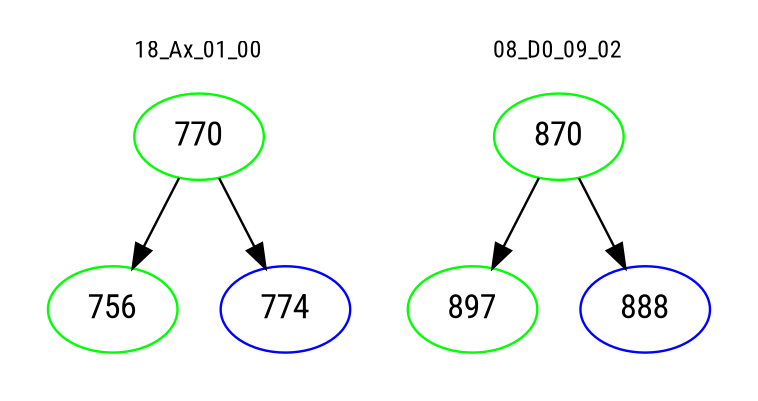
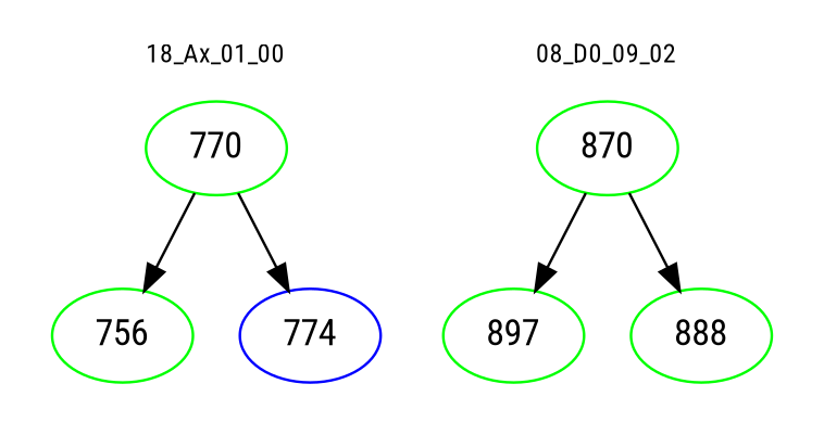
  digraph {
    fontname="Roboto Condensed"
    node [color=green fontname="Roboto Condensed"]
    edge [color=black fontname="Roboto Condensed"]
    n1 [label=770]
    n2 [label=756]
    n3 [color=blue label=774]
    n4 [label=870]
    n5 [label=897]
-   n6 [color=blue label=888]
+   n6 [label=888]
    subgraph cluster_1 {
      color=white
      fontsize=10
      label="18_Ax_01_00"
      n1
      n2
      n3
    }
    subgraph cluster_2 {
      color=white
      fontsize=10
      label="08_D0_09_02"
      n4
      n5
      n6
    }
    n1 -> n2
    n1 -> n3
    n4 -> n5
    n4 -> n6
  }
